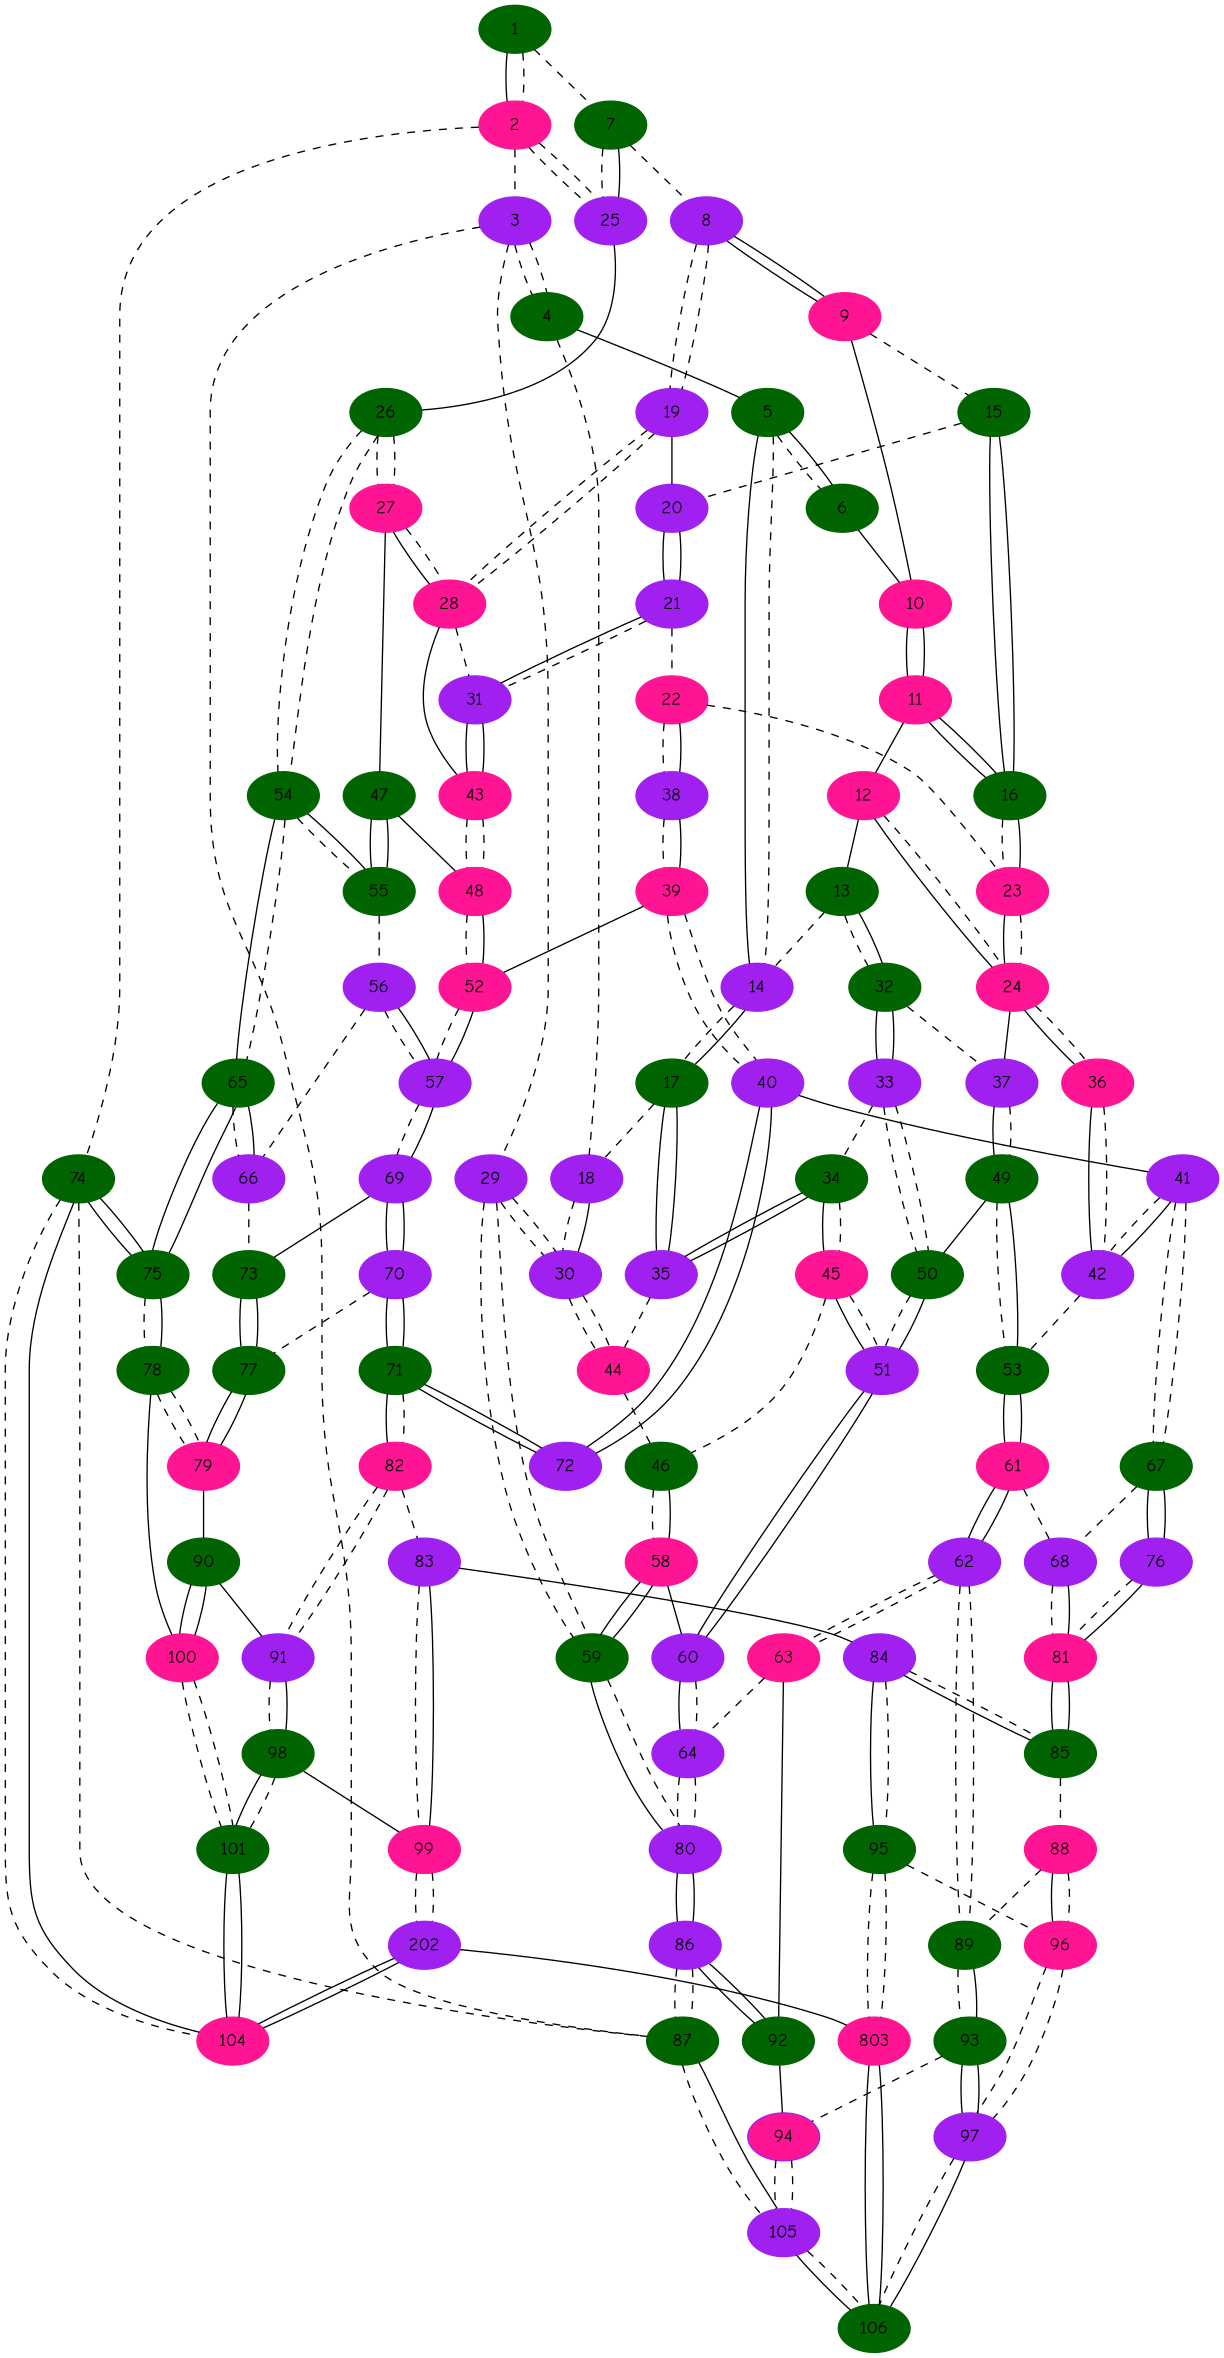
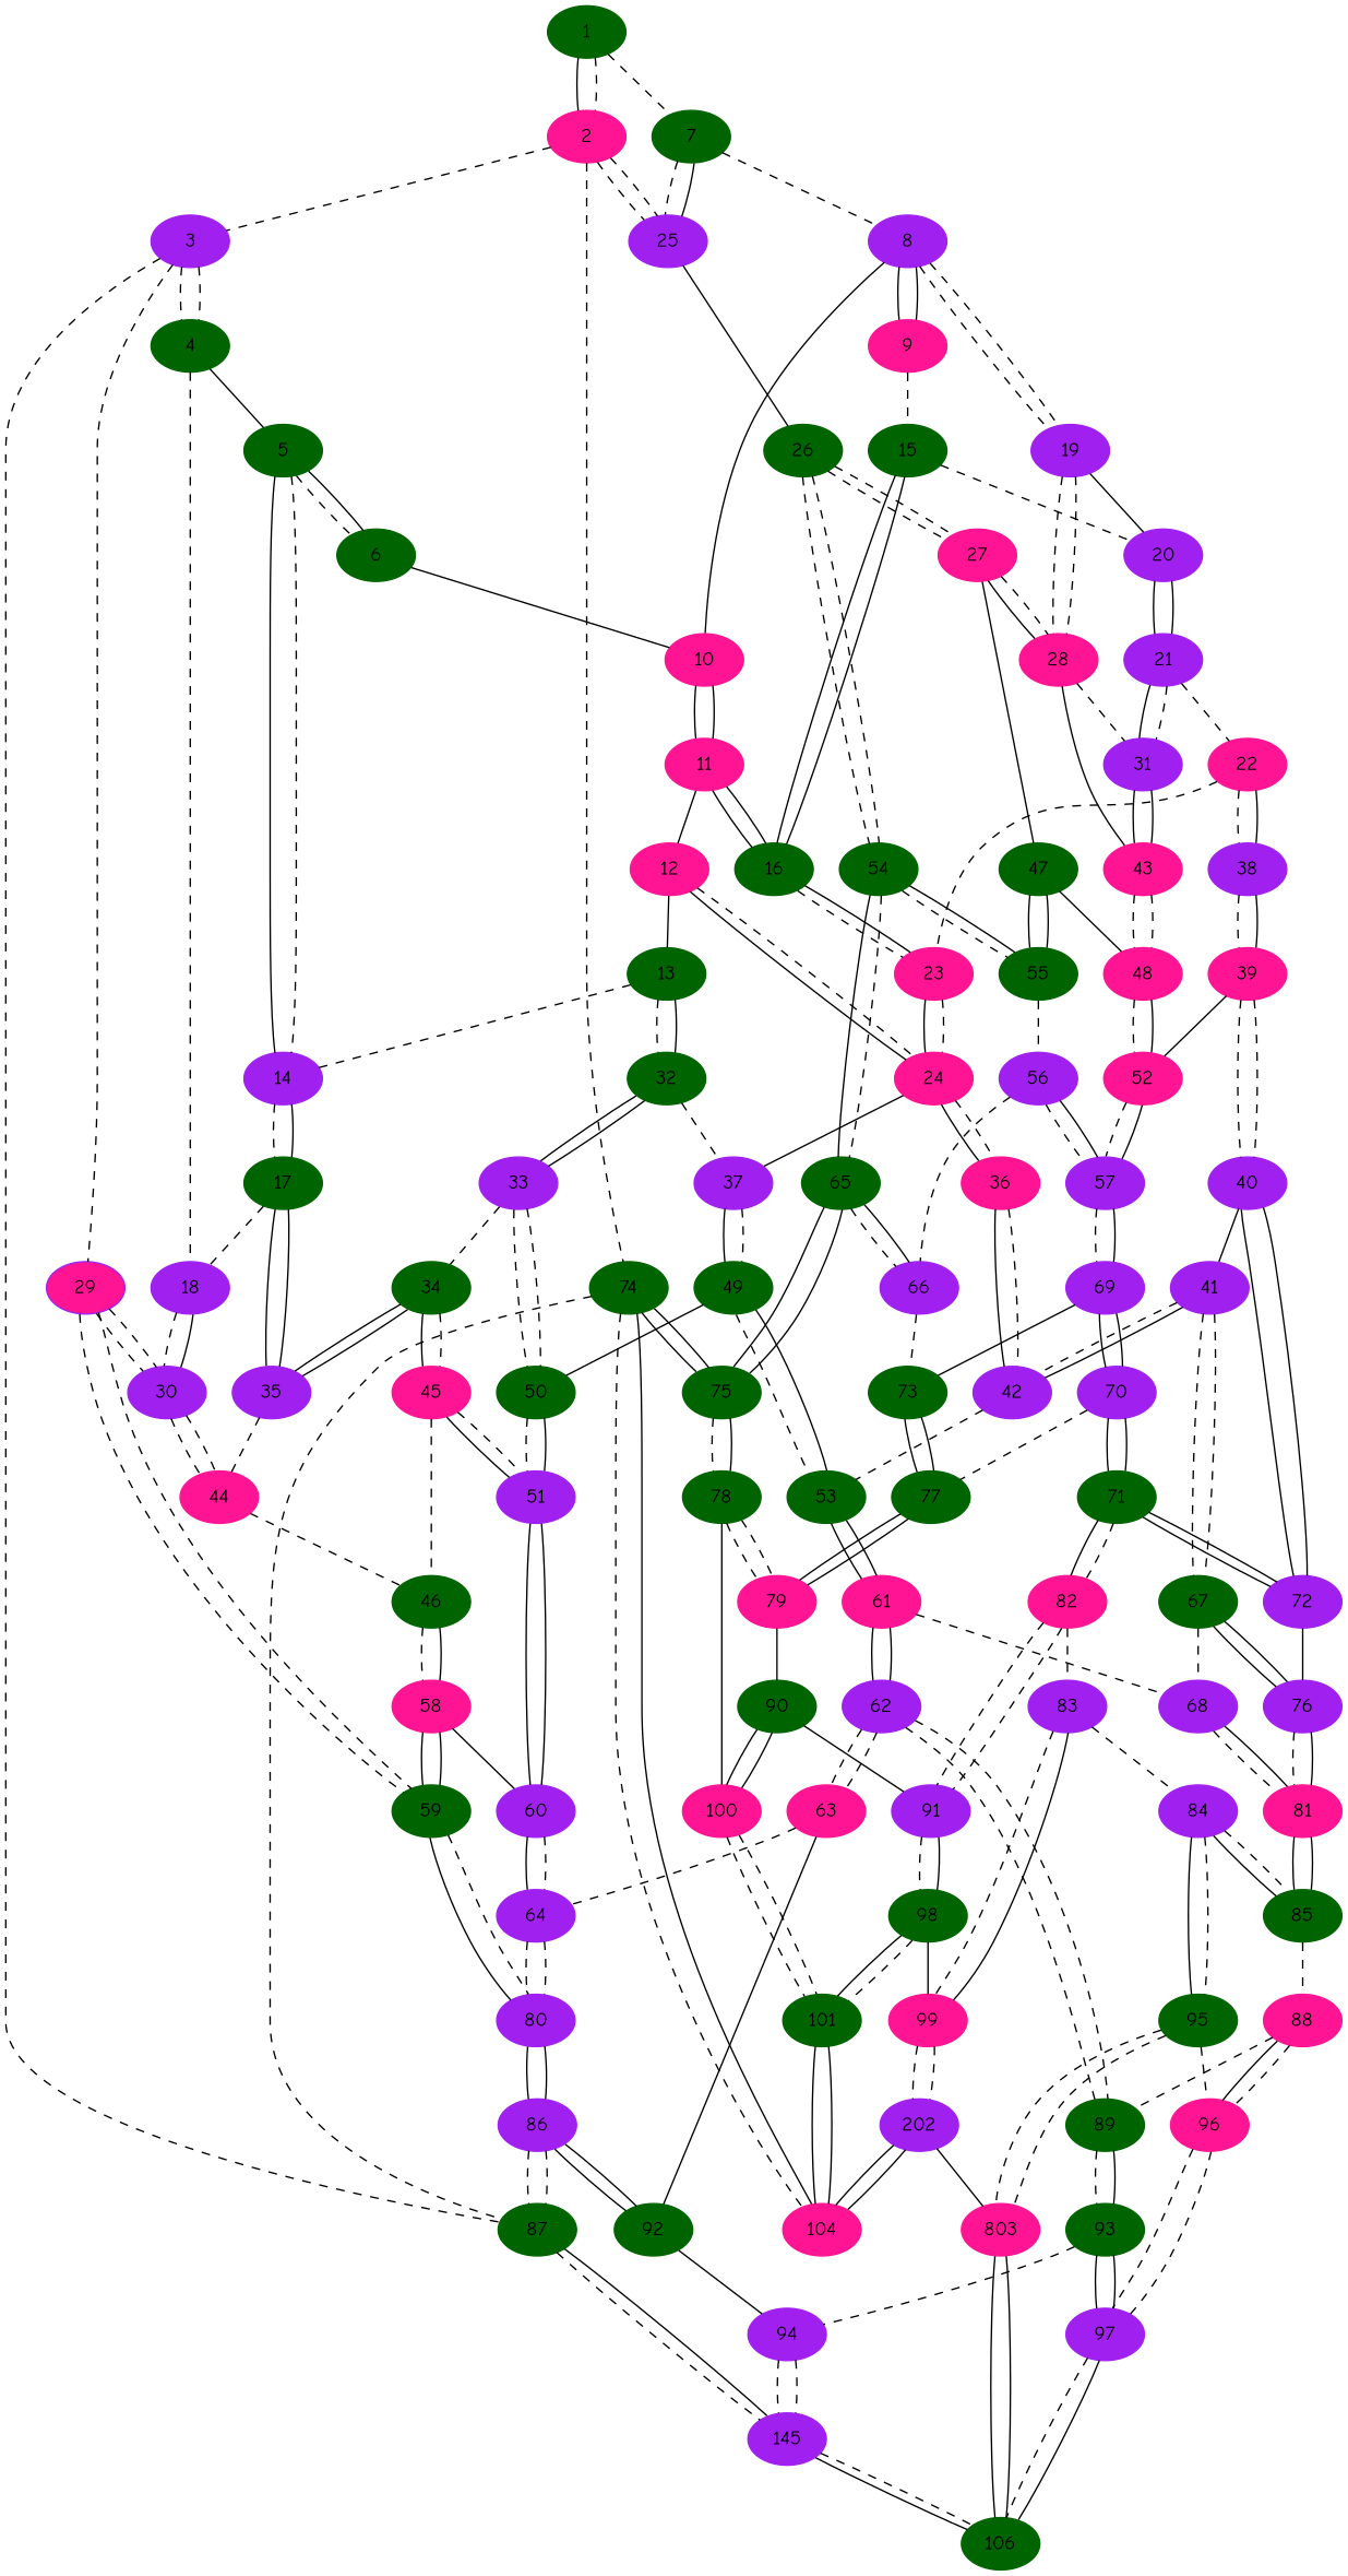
  graph {
    fontname="Comic Neue"
    node [color=purple fontname="Comic Neue" style=filled]
    edge [fontname="Comic Neue" style=solid]
    1 [color=darkgreen]
    2 [color=deeppink]
    7 [color=darkgreen]
    3
    25
    74 [color=darkgreen]
    8
    4 [color=darkgreen]
-   29
+   29 [fillcolor=deeppink]
    87 [color=darkgreen]
    26 [color=darkgreen]
    75 [color=darkgreen]
    104 [color=deeppink]
    5 [color=darkgreen]
    18
    30
    59 [color=darkgreen]
-   105
+   105 [label=145]
    6 [color=darkgreen]
    14
    10 [color=deeppink]
    17 [color=darkgreen]
    11 [color=deeppink]
    9 [color=deeppink]
    19
    15 [color=darkgreen]
    20
    28 [color=deeppink]
    16 [color=darkgreen]
    12 [color=deeppink]
    13 [color=darkgreen]
    24 [color=deeppink]
    23 [color=deeppink]
    32 [color=darkgreen]
    36 [color=deeppink]
    37
    33
    35
    21
    44 [color=deeppink]
    31
    43 [color=deeppink]
    22 [color=deeppink]
    38
    39 [color=deeppink]
    42
    27 [color=deeppink]
    54 [color=darkgreen]
    47 [color=darkgreen]
    55 [color=darkgreen]
    65 [color=darkgreen]
    48 [color=deeppink]
    80
    46 [color=darkgreen]
    34 [color=darkgreen]
    50 [color=darkgreen]
    49 [color=darkgreen]
    45 [color=deeppink]
    51
    53 [color=darkgreen]
    40
    52 [color=deeppink]
    41
    72
    57
    67 [color=darkgreen]
    76
    68
    61 [color=deeppink]
    58 [color=deeppink]
    60
    56
    64
    69
    62
    66
    73 [color=darkgreen]
    70
    86
    63 [color=deeppink]
    89 [color=darkgreen]
    81 [color=deeppink]
    92 [color=darkgreen]
    93 [color=darkgreen]
-   94 [fillcolor=deeppink]
+   94
    78 [color=darkgreen]
    77 [color=darkgreen]
    85 [color=darkgreen]
    71 [color=darkgreen]
    82 [color=deeppink]
    79 [color=deeppink]
    83
    91
    100 [color=deeppink]
    90 [color=darkgreen]
    101 [color=darkgreen]
    88 [color=deeppink]
    84
    99 [color=deeppink]
    98 [color=darkgreen]
    95 [color=darkgreen]
    n102 [label=202]
    96 [color=deeppink]
    n104 [color=deeppink label=803]
    106 [color=darkgreen]
    97
    1 -- 2
    1 -- 2 [style=dashed]
    1 -- 7 [style=dashed]
    2 -- 3 [style=dashed]
    2 -- 25 [style=dashed]
    2 -- 25 [style=dashed]
    2 -- 74 [style=dashed]
    7 -- 25 [style=dashed]
    7 -- 25
    7 -- 8 [style=dashed]
    3 -- 4 [style=dashed]
    3 -- 4 [style=dashed]
    3 -- 29 [style=dashed]
    3 -- 87 [style=dashed]
    25 -- 26
    74 -- 87 [style=dashed]
    74 -- 75
    74 -- 75
    74 -- 104 [style=dashed]
    74 -- 104
    8 -- 9
    8 -- 9
    8 -- 19 [style=dashed]
    8 -- 19 [style=dashed]
    4 -- 5
    4 -- 18 [style=dashed]
    29 -- 30 [style=dashed]
    29 -- 30 [style=dashed]
    29 -- 59 [style=dashed]
    29 -- 59 [style=dashed]
    87 -- 105 [style=dashed]
    87 -- 105
    26 -- 27 [style=dashed]
    26 -- 27 [style=dashed]
    26 -- 54 [style=dashed]
    26 -- 54 [style=dashed]
    75 -- 78 [style=dashed]
    75 -- 78
    5 -- 6 [style=dashed]
    5 -- 6
    5 -- 14
    5 -- 14 [style=dashed]
    18 -- 30 [style=dashed]
    18 -- 30
    30 -- 44 [style=dashed]
    30 -- 44 [style=dashed]
    59 -- 80
    59 -- 80 [style=dashed]
    105 -- 106
    105 -- 106 [style=dashed]
    6 -- 10
    14 -- 17 [style=dashed]
    14 -- 17
    10 -- 11
    10 -- 11
    17 -- 18 [style=dashed]
    17 -- 35
    17 -- 35
    11 -- 16
    11 -- 16
    11 -- 12
-   9 -- 10
+   8 -- 10
    9 -- 15 [style=dashed]
    19 -- 20
    19 -- 28 [style=dashed]
    19 -- 28 [style=dashed]
    15 -- 20 [style=dashed]
    15 -- 16
    15 -- 16
    20 -- 21
    20 -- 21
    28 -- 31 [style=dashed]
    28 -- 43
    16 -- 23 [style=dashed]
    16 -- 23
    12 -- 13
    12 -- 24
    12 -- 24 [style=dashed]
    13 -- 14 [style=dashed]
    13 -- 32 [style=dashed]
    13 -- 32
    24 -- 36
    24 -- 36 [style=dashed]
    24 -- 37
    23 -- 24
    23 -- 24 [style=dashed]
    32 -- 37 [style=dashed]
    32 -- 33
    32 -- 33
    36 -- 42
    36 -- 42 [style=dashed]
    37 -- 49
    37 -- 49 [style=dashed]
    33 -- 34 [style=dashed]
    33 -- 50 [style=dashed]
    33 -- 50 [style=dashed]
    35 -- 44 [style=dashed]
    21 -- 31
    21 -- 31 [style=dashed]
    21 -- 22 [style=dashed]
    44 -- 46 [style=dashed]
    31 -- 43
    31 -- 43
    43 -- 48 [style=dashed]
    43 -- 48 [style=dashed]
    22 -- 23 [style=dashed]
    22 -- 38 [style=dashed]
    22 -- 38
    38 -- 39 [style=dashed]
    38 -- 39
    39 -- 40 [style=dashed]
    39 -- 40 [style=dashed]
    39 -- 52
    42 -- 53 [style=dashed]
    27 -- 28
    27 -- 28 [style=dashed]
    27 -- 47
    54 -- 55 [style=dashed]
    54 -- 55
    54 -- 65
    54 -- 65 [style=dashed]
    47 -- 55
    47 -- 55
    47 -- 48
    55 -- 56 [style=dashed]
    65 -- 75
    65 -- 75
    65 -- 66 [style=dashed]
    65 -- 66
    48 -- 52 [style=dashed]
    48 -- 52
    80 -- 86
    80 -- 86
    46 -- 58 [style=dashed]
    46 -- 58
    34 -- 35
    34 -- 35
    34 -- 45
    34 -- 45 [style=dashed]
    50 -- 51 [style=dashed]
    50 -- 51
    49 -- 50
    49 -- 53 [style=dashed]
    49 -- 53
    45 -- 46 [style=dashed]
    45 -- 51
    45 -- 51 [style=dashed]
    51 -- 60
    51 -- 60
    53 -- 61
    53 -- 61
    40 -- 41
    40 -- 72
    40 -- 72
    52 -- 57 [style=dashed]
    52 -- 57
    41 -- 42 [style=dashed]
    41 -- 42
    41 -- 67 [style=dashed]
    41 -- 67 [style=dashed]
+   72 -- 76
    57 -- 69 [style=dashed]
    57 -- 69
    67 -- 76
    67 -- 76
    67 -- 68 [style=dashed]
    76 -- 81 [style=dashed]
    76 -- 81
    68 -- 81 [style=dashed]
    68 -- 81
    61 -- 68 [style=dashed]
    61 -- 62
    61 -- 62
    58 -- 59
    58 -- 59
    58 -- 60
    60 -- 64
    60 -- 64 [style=dashed]
    56 -- 57 [style=dashed]
    56 -- 57
    56 -- 66 [style=dashed]
    64 -- 80 [style=dashed]
    64 -- 80 [style=dashed]
    69 -- 73
    69 -- 70
    69 -- 70
    62 -- 63 [style=dashed]
    62 -- 63 [style=dashed]
    62 -- 89 [style=dashed]
    62 -- 89 [style=dashed]
    66 -- 73 [style=dashed]
    73 -- 77
    73 -- 77
    70 -- 77 [style=dashed]
    70 -- 71
    70 -- 71
    86 -- 87 [style=dashed]
    86 -- 87 [style=dashed]
    86 -- 92
    86 -- 92
    63 -- 64 [style=dashed]
    63 -- 92
    89 -- 93 [style=dashed]
    89 -- 93
    81 -- 85
    81 -- 85
    92 -- 94
    93 -- 94 [style=dashed]
    93 -- 97
    93 -- 97
    94 -- 105 [style=dashed]
    94 -- 105 [style=dashed]
    78 -- 79 [style=dashed]
    78 -- 79 [style=dashed]
    78 -- 100
    77 -- 79
    77 -- 79
    85 -- 88 [style=dashed]
    71 -- 72
    71 -- 72
    71 -- 82
    71 -- 82 [style=dashed]
    82 -- 83 [style=dashed]
    82 -- 91 [style=dashed]
    82 -- 91 [style=dashed]
    79 -- 90
-   83 -- 84
+   83 -- 84 [style=dashed]
    83 -- 99 [style=dashed]
    83 -- 99
    91 -- 98 [style=dashed]
    91 -- 98
    100 -- 101 [style=dashed]
    100 -- 101 [style=dashed]
    90 -- 91
    90 -- 100
    90 -- 100
    101 -- 104
    101 -- 104
    88 -- 89 [style=dashed]
    88 -- 96
    88 -- 96 [style=dashed]
    84 -- 85
    84 -- 85 [style=dashed]
    84 -- 95
    84 -- 95 [style=dashed]
    99 -- n102 [style=dashed]
    99 -- n102 [style=dashed]
    98 -- 101
    98 -- 101 [style=dashed]
    98 -- 99
    95 -- 96 [style=dashed]
    95 -- n104 [style=dashed]
    95 -- n104 [style=dashed]
    n102 -- 104
    n102 -- 104
    n102 -- n104
    96 -- 97 [style=dashed]
    96 -- 97 [style=dashed]
    n104 -- 106
    n104 -- 106
    97 -- 106 [style=dashed]
    97 -- 106
  }
